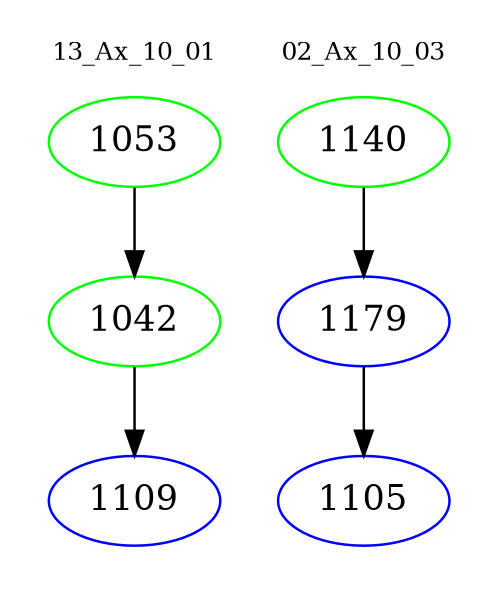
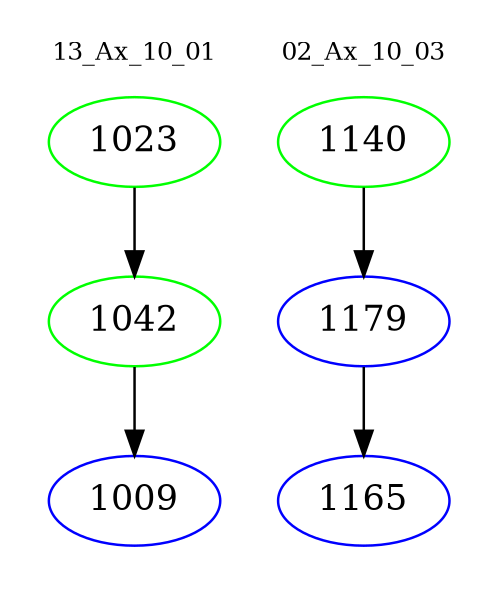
  digraph {
    node [color=green]
    edge [color=black]
-   n1 [label=1053]
+   n1 [label=1023]
    n2 [label=1042]
-   n3 [color=blue label=1109]
+   n3 [color=blue label=1009]
    n4 [label=1140]
    n5 [color=blue label=1179]
-   n6 [color=blue label=1105]
+   n6 [color=blue label=1165]
    subgraph cluster_1 {
      color=white
      fontsize=10
      label="13_Ax_10_01"
      n1
      n2
      n3
    }
    subgraph cluster_2 {
      color=white
      fontsize=10
      label="02_Ax_10_03"
      n4
      n5
      n6
    }
    n1 -> n2
    n2 -> n3
    n4 -> n5
    n5 -> n6
  }
